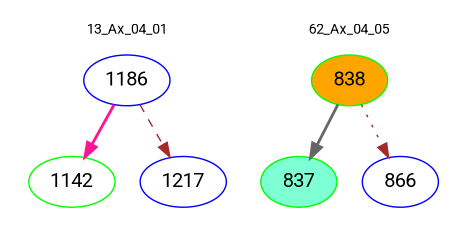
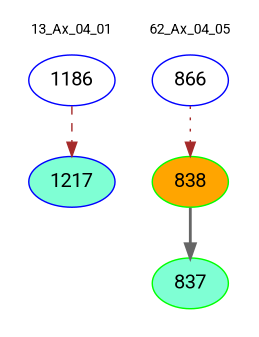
  digraph {
    fontname=Roboto
    node [color=blue fillcolor=white fontname=Roboto style=filled]
    edge [color=brown fontname=Roboto style=bold]
    n1 [label=1186]
-   n2 [color=green label=1142]
-   n3 [label=1217]
+   n3 [fillcolor=aquamarine label=1217]
    n4 [color=green fillcolor=orange label=838]
    n5 [color=green fillcolor=aquamarine label=837]
    n6 [label=866]
    subgraph cluster_1 {
      color=white
      fontsize=10
      label="13_Ax_04_01"
      n1
-     n2
      n3
    }
    subgraph cluster_2 {
      color=white
      fontsize=10
      label="62_Ax_04_05"
      n4
      n5
      n6
    }
-   n1 -> n2 [color=deeppink]
    n1 -> n3 [style=dashed]
    n4 -> n5 [color=gray40]
-   n4 -> n6 [style=dotted]
+   n6 -> n4 [style=dotted]
  }
